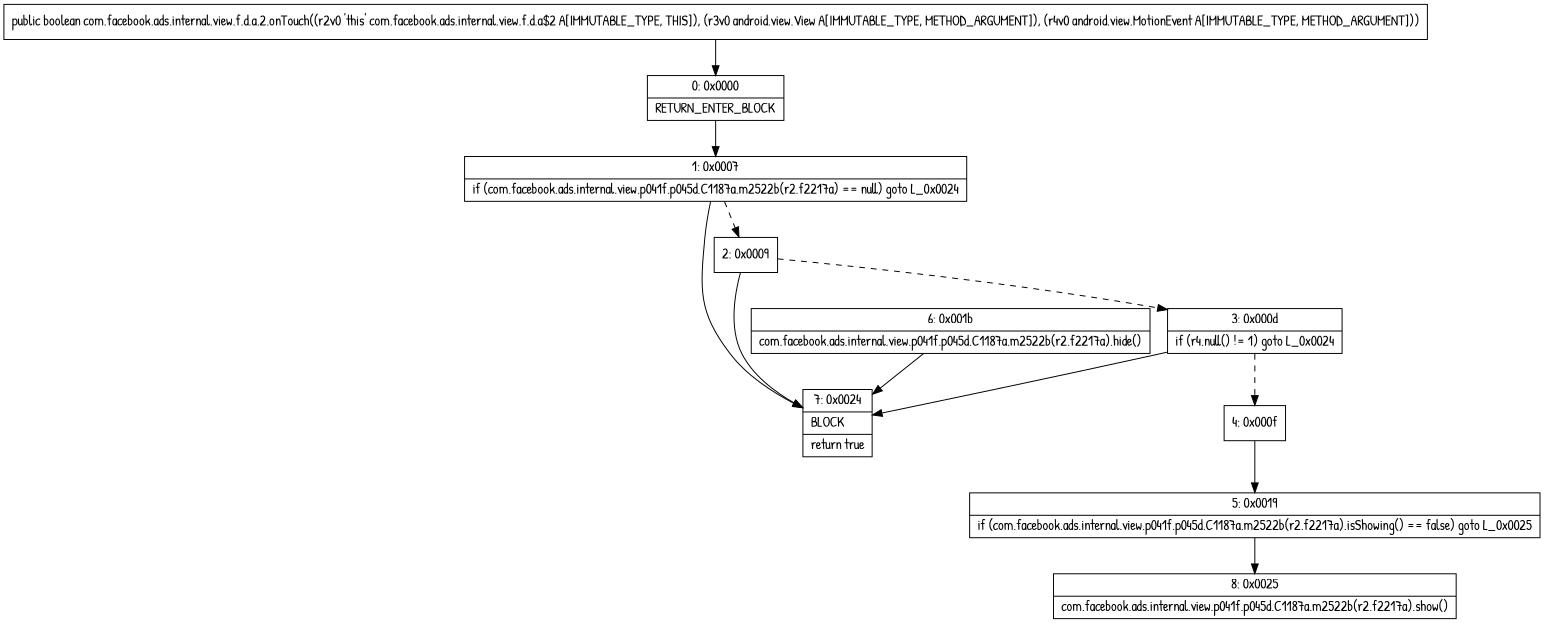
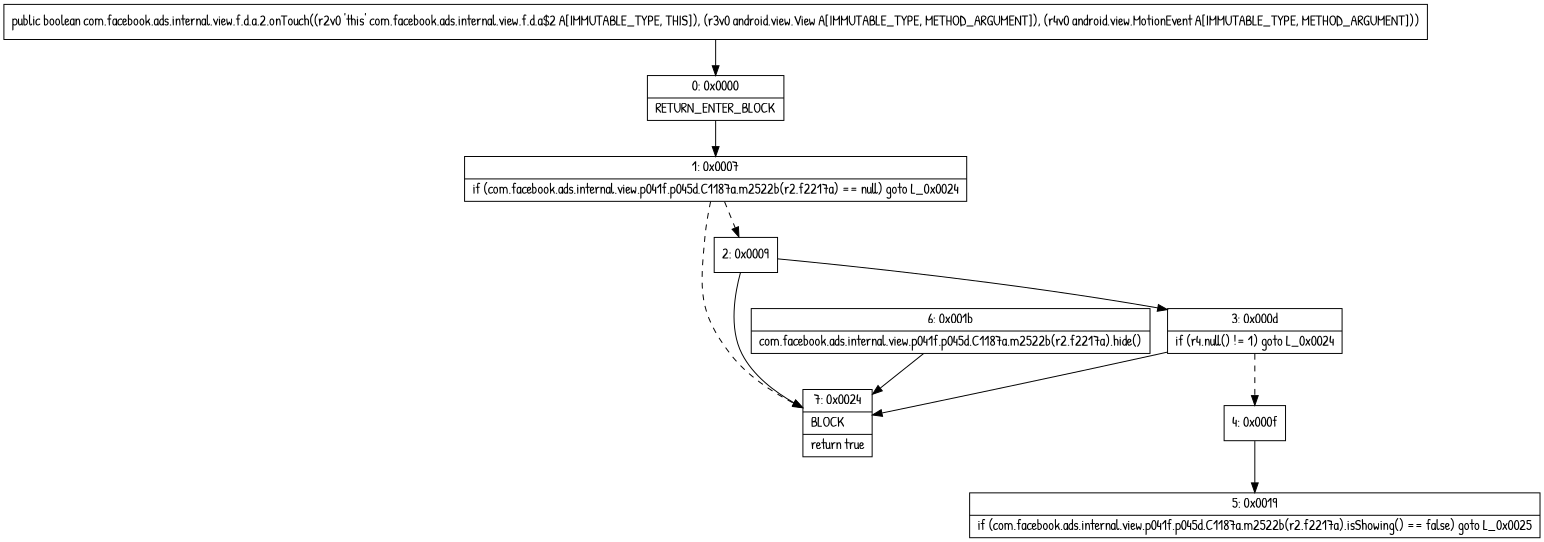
  digraph {
    fontname="Patrick Hand"
    node [fontname="Patrick Hand" shape=record]
    edge [fontname="Patrick Hand"]
    n1 [label="{0\:\ 0x0000|RETURN_ENTER_BLOCK\l}"]
    n2 [label="{1\:\ 0x0007|if (com.facebook.ads.internal.view.p041f.p045d.C1187a.m2522b(r2.f2217a) == null) goto L_0x0024\l}"]
    n3 [label="{2\:\ 0x0009}"]
    n4 [label="{7\:\ 0x0024|BLOCK\l|return true\l}"]
    n5 [label="{3\:\ 0x000d|if (r4.null() != 1) goto L_0x0024\l}"]
    n6 [label="{4\:\ 0x000f}"]
    n7 [label="{5\:\ 0x0019|if (com.facebook.ads.internal.view.p041f.p045d.C1187a.m2522b(r2.f2217a).isShowing() == false) goto L_0x0025\l}"]
-   n8 [label="{8\:\ 0x0025|com.facebook.ads.internal.view.p041f.p045d.C1187a.m2522b(r2.f2217a).show()\l}"]
    n9 [label="{6\:\ 0x001b|com.facebook.ads.internal.view.p041f.p045d.C1187a.m2522b(r2.f2217a).hide()\l}"]
    n10 [label="{public boolean com.facebook.ads.internal.view.f.d.a.2.onTouch((r2v0 'this' com.facebook.ads.internal.view.f.d.a$2 A[IMMUTABLE_TYPE, THIS]), (r3v0 android.view.View A[IMMUTABLE_TYPE, METHOD_ARGUMENT]), (r4v0 android.view.MotionEvent A[IMMUTABLE_TYPE, METHOD_ARGUMENT])) }"]
    n1 -> n2
    n2 -> n3 [style=dashed]
-   n2 -> n4
+   n2 -> n4 [style=dashed]
    n3 -> n4
-   n3 -> n5 [style=dashed]
+   n3 -> n5
    n5 -> n4
    n5 -> n6 [style=dashed]
    n6 -> n7
-   n7 -> n8
    n9 -> n4
    n10 -> n1
  }
